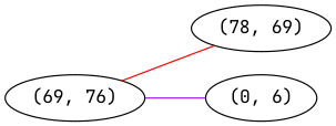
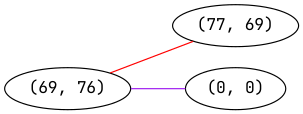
  graph {
    fontname="JetBrains Mono"
    rankdir=LR
    node [fontname="JetBrains Mono"]
    edge [fontname="JetBrains Mono"]
    n1 [label="(69, 76)"]
-   "(77, 69)" [label="(78, 69)"]
-   "(0, 0)" [label="(0, 6)"]
+   "(77, 69)"
+   "(0, 0)"
    n1 -- "(77, 69)" [color=red weight=1]
    n1 -- "(0, 0)" [color=purple weight=4]
  }
